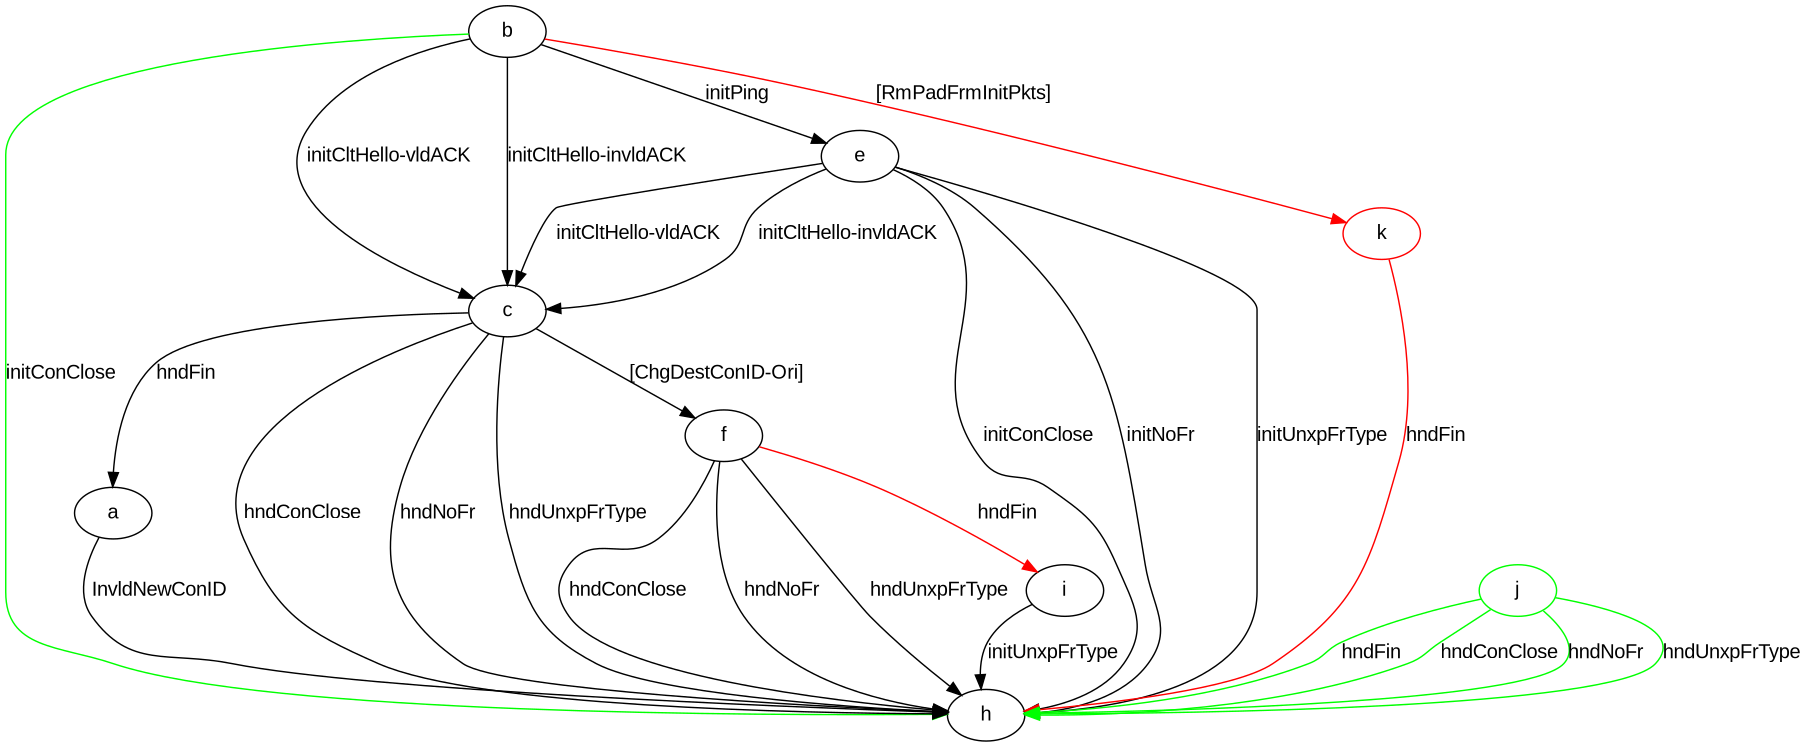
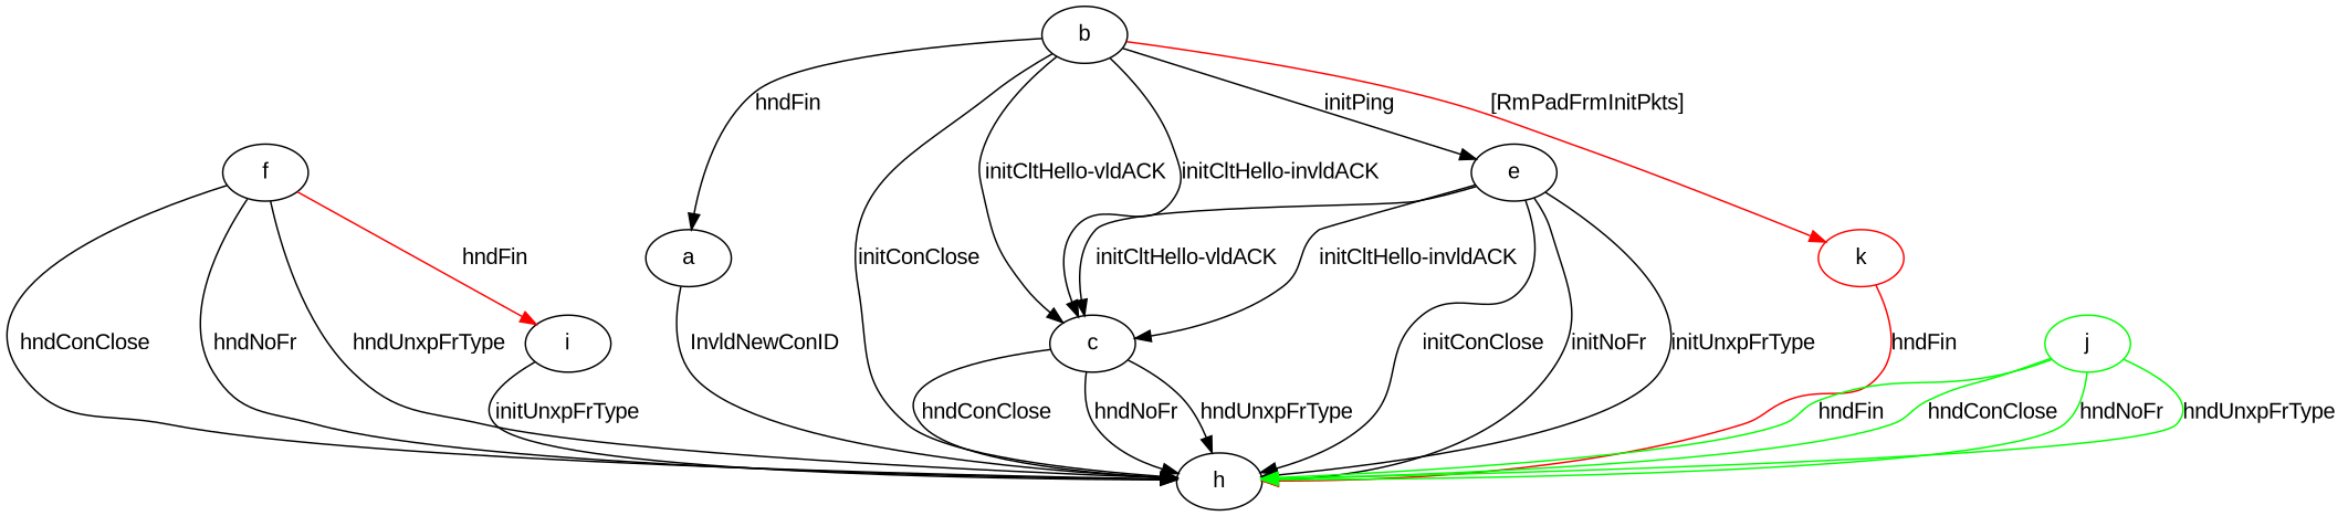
  digraph {
    fontname="Liberation Sans"
    node [fontname="Liberation Sans"]
    edge [fontname="Liberation Sans"]
    a
    h
    i
    b
    c
    e
    k [color=red]
    f
    j [color=green]
    a -> h [label="InvldNewConID "]
    i -> h [label="initUnxpFrType "]
-   b -> h [label="initConClose " color=green]
+   b -> h [label="initConClose "]
    b -> c [label="initCltHello-vldACK "]
    b -> c [label="initCltHello-invldACK "]
    b -> e [label="initPing "]
    b -> k [color=red label="[RmPadFrmInitPkts] "]
-   c -> a [label="hndFin "]
+   b -> a [label="hndFin "]
    c -> h [label="hndConClose "]
    c -> h [label="hndNoFr "]
    c -> h [label="hndUnxpFrType "]
-   c -> f [label="[ChgDestConID-Ori] "]
    e -> h [label="initConClose "]
    e -> h [label="initNoFr "]
    e -> h [label="initUnxpFrType "]
    e -> c [label="initCltHello-vldACK "]
    e -> c [label="initCltHello-invldACK "]
    k -> h [color=red label="hndFin "]
    f -> h [label="hndConClose "]
    f -> h [label="hndNoFr "]
    f -> h [label="hndUnxpFrType "]
    f -> i [color=red label="hndFin "]
    j -> h [color=green label="hndFin "]
    j -> h [color=green label="hndConClose "]
    j -> h [color=green label="hndNoFr "]
    j -> h [color=green label="hndUnxpFrType "]
  }
